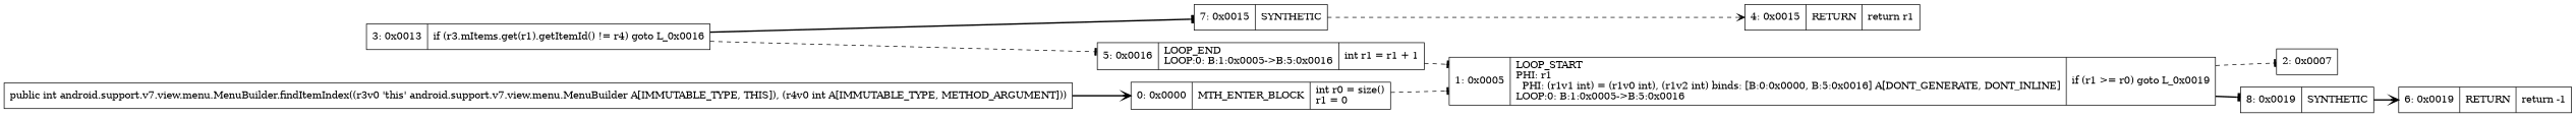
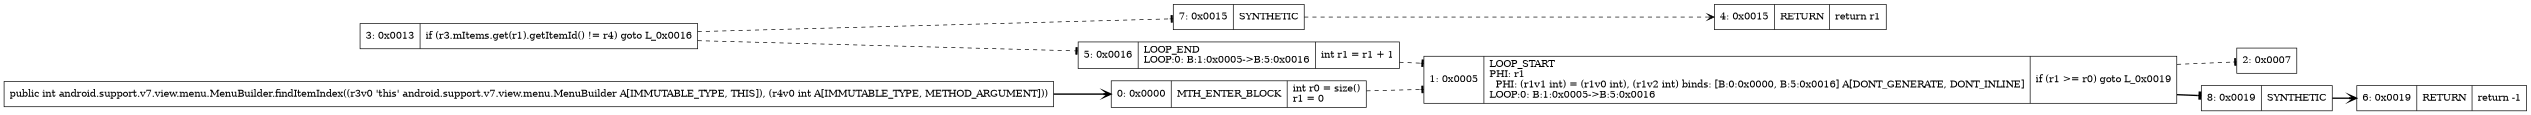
  digraph {
    rankdir=LR
    node [shape=record]
    edge [arrowhead=tee style=dashed]
    n1 [label="{0\:\ 0x0000|MTH_ENTER_BLOCK\l|int r0 = size()\lr1 = 0\l}"]
    n2 [label="{1\:\ 0x0005|LOOP_START\lPHI: r1 \l  PHI: (r1v1 int) = (r1v0 int), (r1v2 int) binds: [B:0:0x0000, B:5:0x0016] A[DONT_GENERATE, DONT_INLINE]\lLOOP:0: B:1:0x0005\-\>B:5:0x0016\l|if (r1 \>= r0) goto L_0x0019\l}"]
    n3 [label="{2\:\ 0x0007}"]
    n4 [label="{8\:\ 0x0019|SYNTHETIC\l}"]
    n5 [label="{6\:\ 0x0019|RETURN\l|return \-1\l}"]
    n6 [label="{3\:\ 0x0013|if (r3.mItems.get(r1).getItemId() != r4) goto L_0x0016\l}"]
    n7 [label="{5\:\ 0x0016|LOOP_END\lLOOP:0: B:1:0x0005\-\>B:5:0x0016\l|int r1 = r1 + 1\l}"]
    n8 [label="{7\:\ 0x0015|SYNTHETIC\l}"]
    n9 [label="{4\:\ 0x0015|RETURN\l|return r1\l}"]
    n10 [label="{public int android.support.v7.view.menu.MenuBuilder.findItemIndex((r3v0 'this' android.support.v7.view.menu.MenuBuilder A[IMMUTABLE_TYPE, THIS]), (r4v0 int A[IMMUTABLE_TYPE, METHOD_ARGUMENT])) }"]
    n1 -> n2
    n2 -> n3
    n2 -> n4 [style=bold]
    n4 -> n5 [arrowhead=vee style=bold]
    n6 -> n7
-   n6 -> n8 [style=bold]
+   n6 -> n8
    n7 -> n2
    n8 -> n9 [arrowhead=vee]
    n10 -> n1 [arrowhead=vee style=bold]
  }
